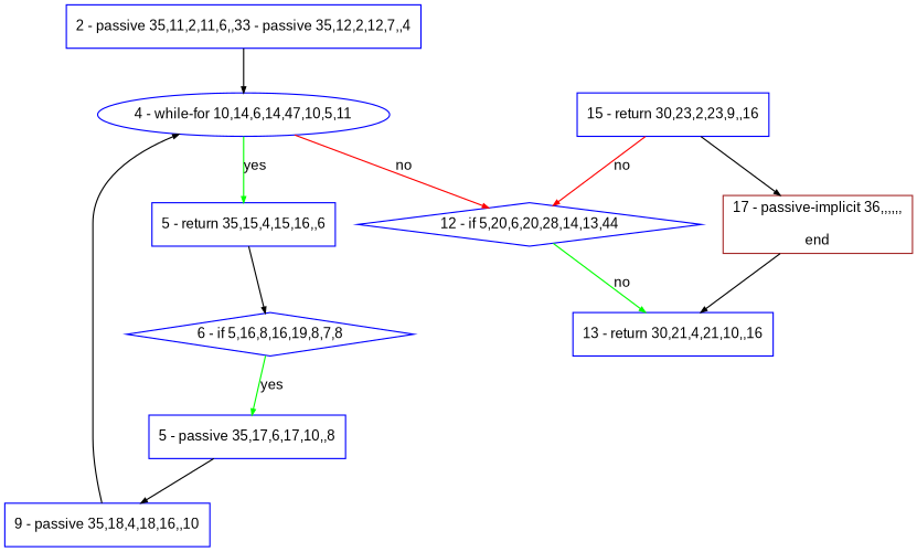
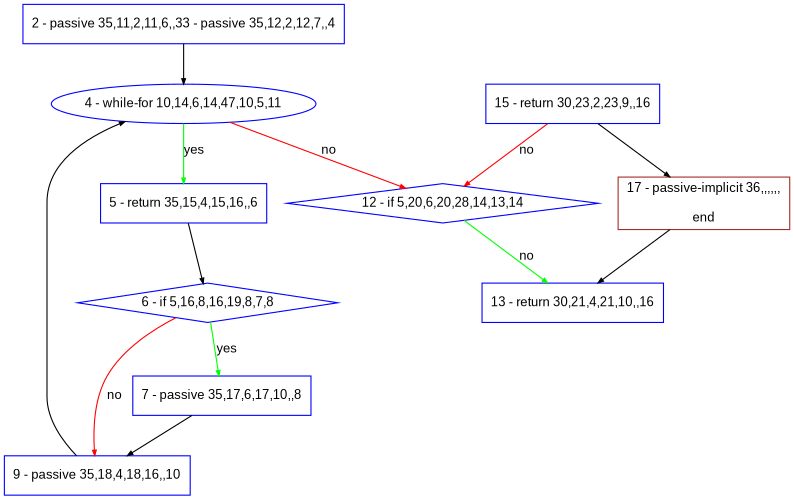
  digraph {
    bgcolor=white
    compound=true
    fillcolor="#FFFFCC"
    fontname=Arial
    fontsize=12
    pack=true
    packmode=clust
    style="rounded,filled"
    node [color="#0000ff" compound=true fillcolor="#ffffff" fixedsize=false fontname=Arial fontsize=12 node_initialized=no shape=box style=filled]
    edge [arrowhead=normal arrowsize=0.5 arrowtail=none color="#000000" compound=true dir=forward fontcolor=black fontname=Arial fontsize=12]
    n1 [label="2 - passive 35,11,2,11,6,,33 - passive 35,12,2,12,7,,4"]
    n2 [label="4 - while-for 10,14,6,14,47,10,5,11" shape=oval]
    n3 [label="5 - return 35,15,4,15,16,,6"]
-   n4 [label="12 - if 5,20,6,20,28,14,13,44" shape=diamond]
+   n4 [label="12 - if 5,20,6,20,28,14,13,14" shape=diamond]
    n5 [label="6 - if 5,16,8,16,19,8,7,8" shape=diamond]
    n6 [label="13 - return 30,21,4,21,10,,16"]
-   n7 [label="5 - passive 35,17,6,17,10,,8"]
+   n7 [label="7 - passive 35,17,6,17,10,,8"]
    n8 [label="9 - passive 35,18,4,18,16,,10"]
    n9 [label="15 - return 30,23,2,23,9,,16"]
    n10 [color="#a52a2a" label="17 - passive-implicit 36,,,,,,\n\nend"]
    n1 -> n2
    n2 -> n3 [color="#00ff00" label=yes]
    n2 -> n4 [color="#ff0000" label=no]
    n3 -> n5
    n4 -> n6 [color="#00ff00" label=no]
    n5 -> n7 [color="#00ff00" label=yes]
+   n5 -> n8 [color="#ff0000" label=no]
    n7 -> n8
    n8 -> n2
    n9 -> n4 [color="#ff0000" label=no]
    n9 -> n10
    n10 -> n6
  }
